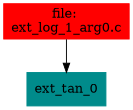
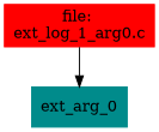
  digraph {
    node [shape=box style=filled]
    n1 [color=red label="file: \next_log_1_arg0.c"]
-   n2 [color=cyan4 label=ext_tan_0]
+   n2 [color=cyan4 label=ext_arg_0]
    n1 -> n2
  }
